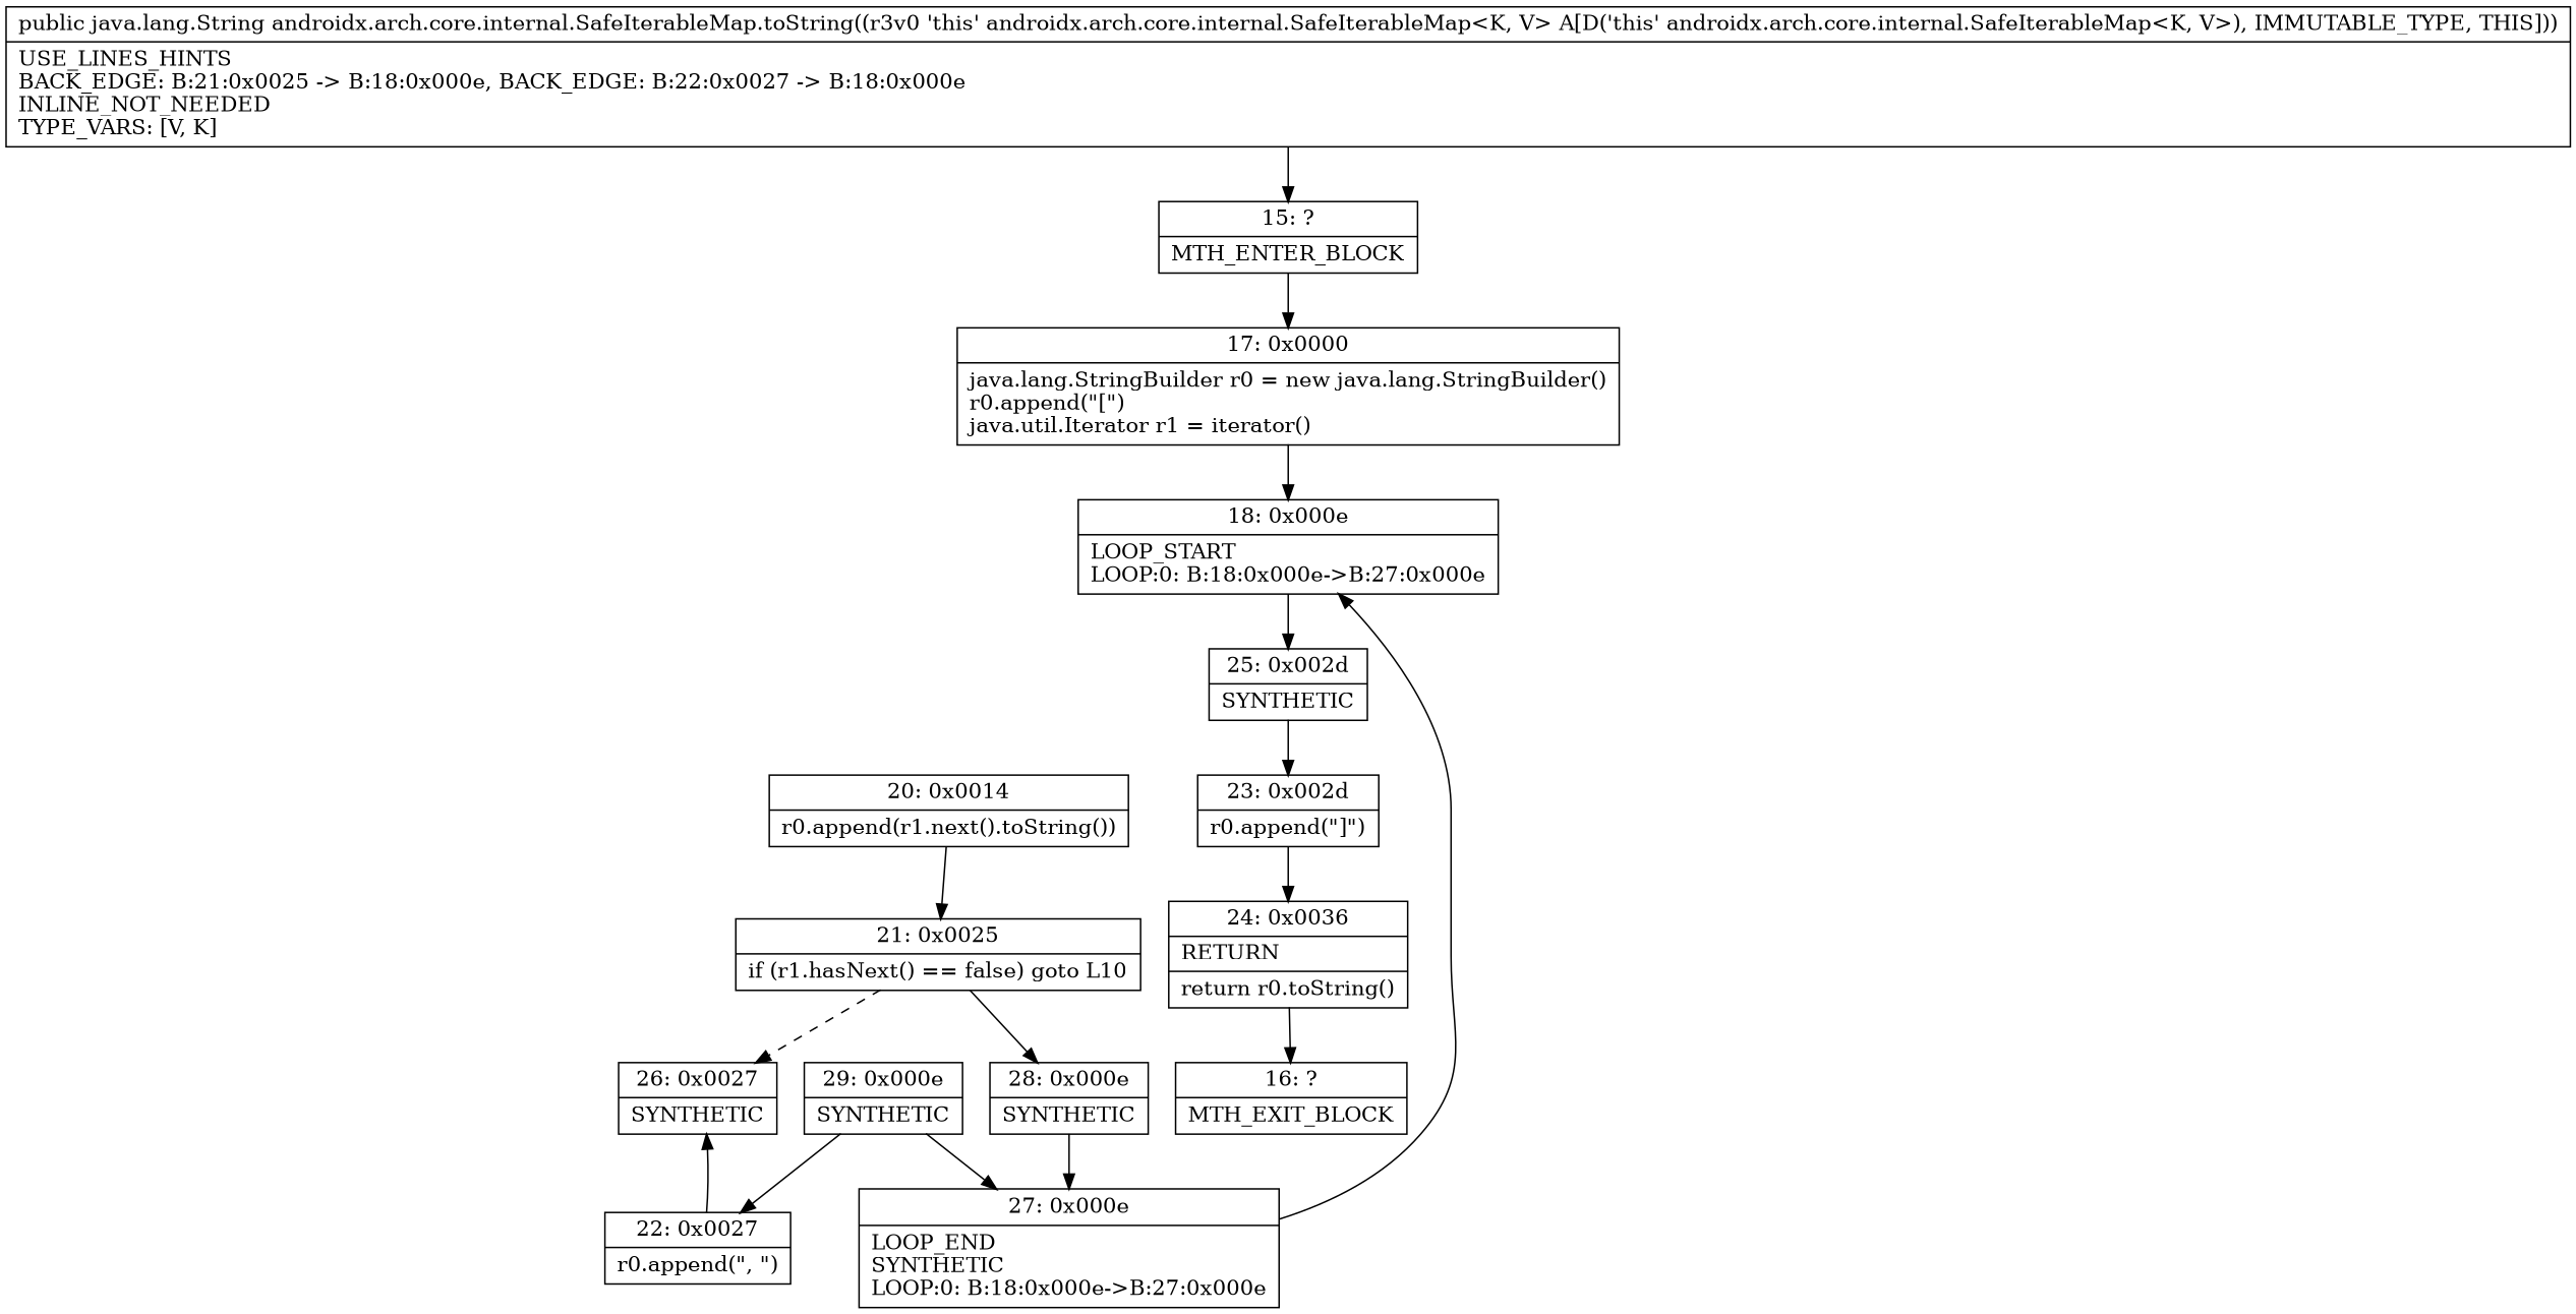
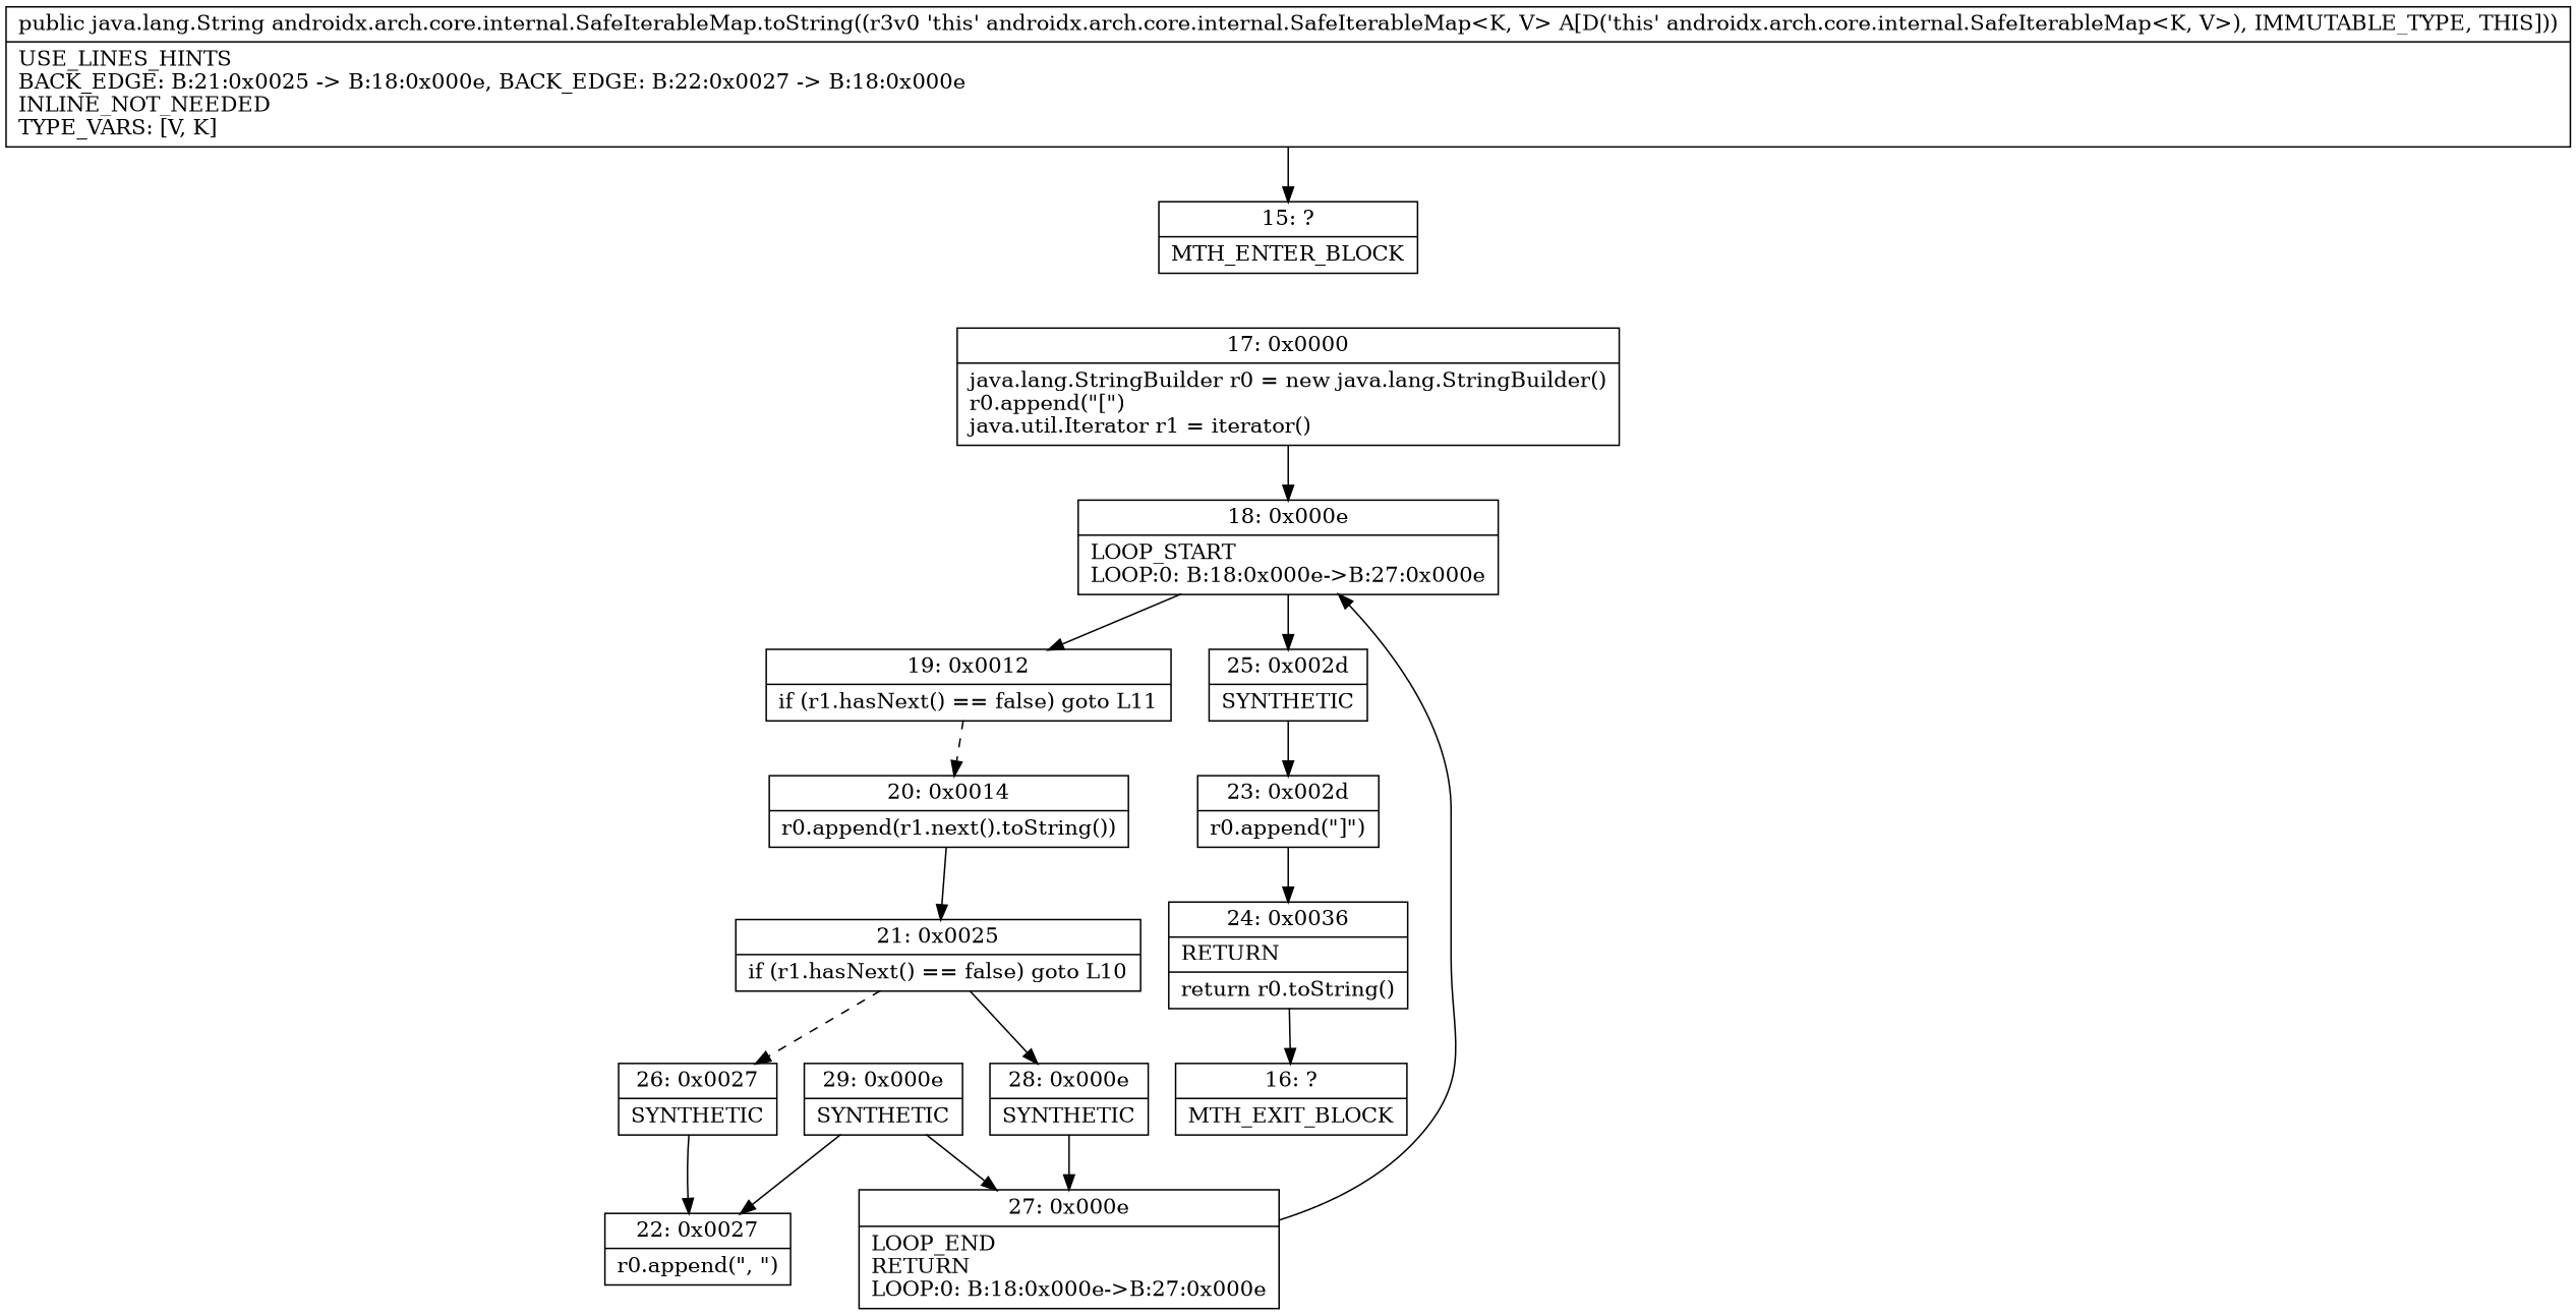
  digraph {
    node [shape=record]
    n1 [label="{15\:\ ?|MTH_ENTER_BLOCK\l}"]
    n2 [label="{17\:\ 0x0000|java.lang.StringBuilder r0 = new java.lang.StringBuilder()\lr0.append(\"[\")\ljava.util.Iterator r1 = iterator()\l}"]
    n3 [label="{18\:\ 0x000e|LOOP_START\lLOOP:0: B:18:0x000e\-\>B:27:0x000e\l}"]
+   n4 [label="{19\:\ 0x0012|if (r1.hasNext() == false) goto L11\l}"]
    n5 [label="{25\:\ 0x002d|SYNTHETIC\l}"]
    n6 [label="{20\:\ 0x0014|r0.append(r1.next().toString())\l}"]
    n7 [label="{21\:\ 0x0025|if (r1.hasNext() == false) goto L10\l}"]
    n8 [label="{23\:\ 0x002d|r0.append(\"]\")\l}"]
    n9 [label="{26\:\ 0x0027|SYNTHETIC\l}"]
    n10 [label="{28\:\ 0x000e|SYNTHETIC\l}"]
    n11 [label="{22\:\ 0x0027|r0.append(\", \")\l}"]
-   n12 [label="{27\:\ 0x000e|LOOP_END\lSYNTHETIC\lLOOP:0: B:18:0x000e\-\>B:27:0x000e\l}"]
+   n12 [label="{27\:\ 0x000e|LOOP_END\lRETURN\lLOOP:0: B:18:0x000e\-\>B:27:0x000e\l}"]
    n13 [label="{29\:\ 0x000e|SYNTHETIC\l}"]
    n14 [label="{24\:\ 0x0036|RETURN\l|return r0.toString()\l}"]
    n15 [label="{16\:\ ?|MTH_EXIT_BLOCK\l}"]
    n16 [label="{public java.lang.String androidx.arch.core.internal.SafeIterableMap.toString((r3v0 'this' androidx.arch.core.internal.SafeIterableMap\<K, V\> A[D('this' androidx.arch.core.internal.SafeIterableMap\<K, V\>), IMMUTABLE_TYPE, THIS]))  | USE_LINES_HINTS\lBACK_EDGE: B:21:0x0025 \-\> B:18:0x000e, BACK_EDGE: B:22:0x0027 \-\> B:18:0x000e\lINLINE_NOT_NEEDED\lTYPE_VARS: [V, K]\l}"]
-   n1 -> n2
    n2 -> n3
+   n3 -> n4
    n3 -> n5
+   n4 -> n6 [style=dashed]
    n5 -> n8
    n6 -> n7
    n7 -> n9 [style=dashed]
    n7 -> n10
    n8 -> n14
-   n11 -> n9
+   n9 -> n11
    n10 -> n12
    n12 -> n3
    n13 -> n11
    n13 -> n12
    n14 -> n15
    n16 -> n1
  }
